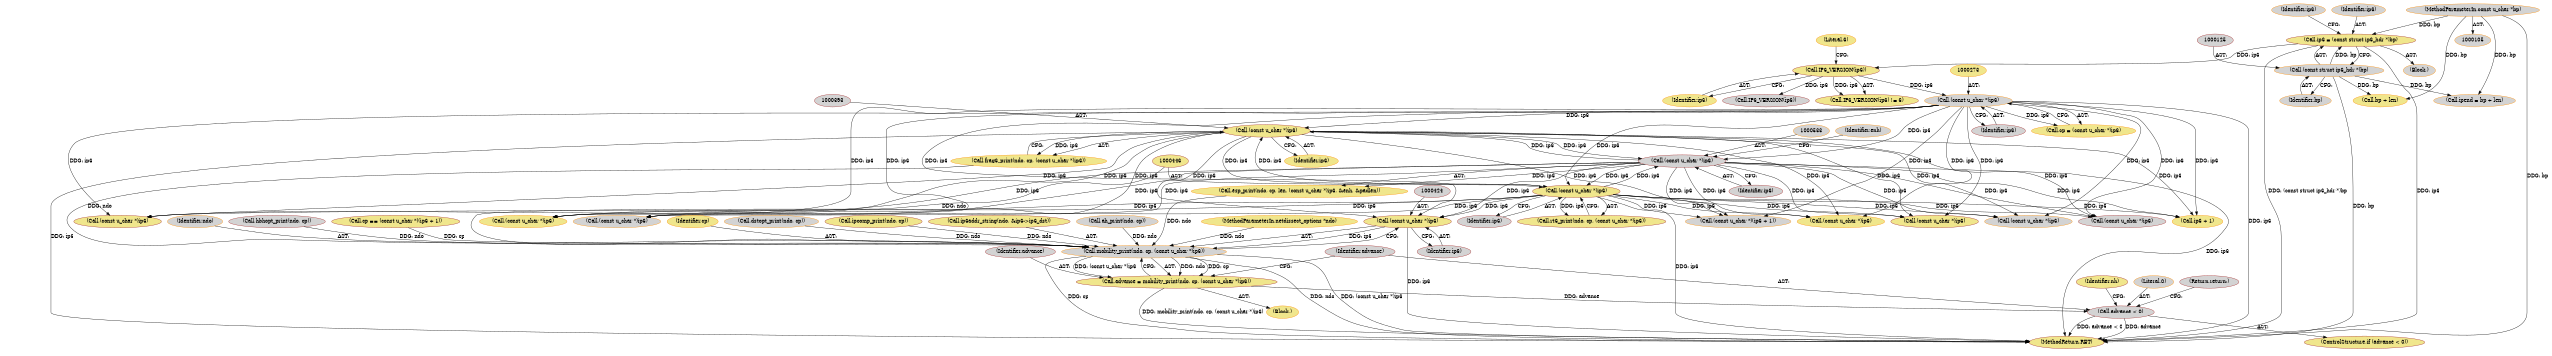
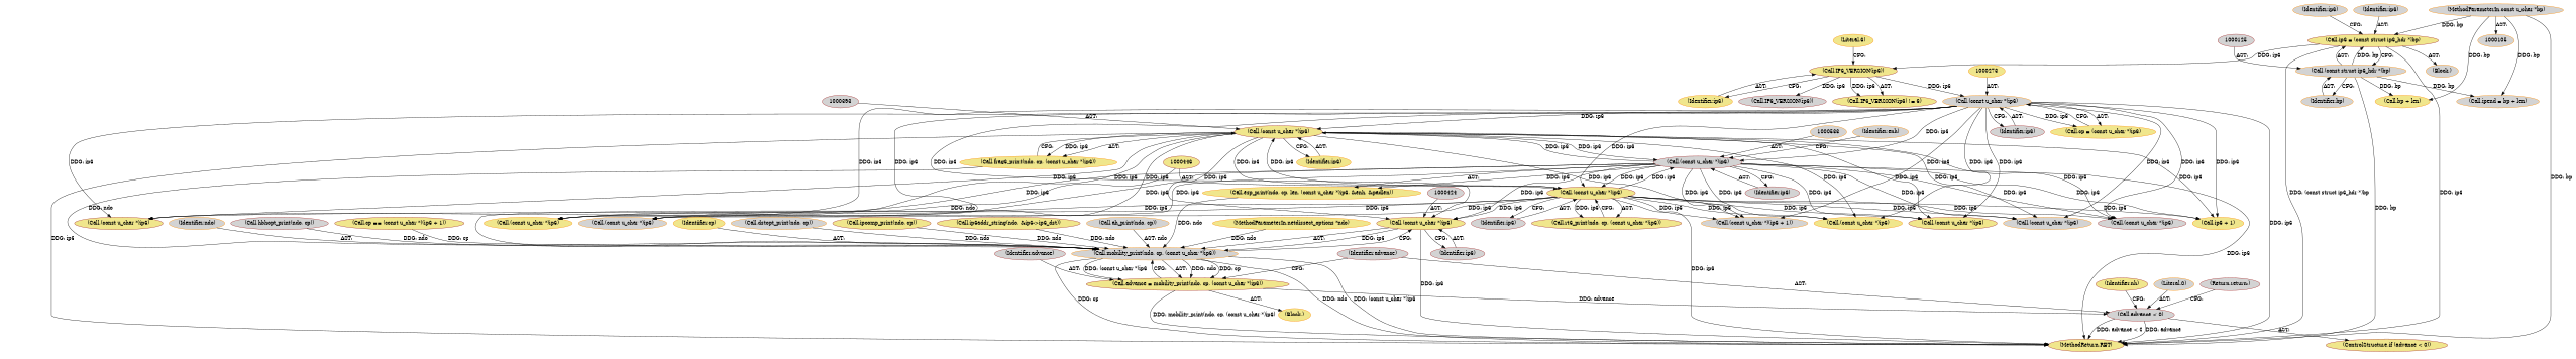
  digraph {
    node [color=darkorange fillcolor=lightgrey style=filled]
    n1 [color=brown fillcolor=khaki label="(Call,(const u_char *)ip6)"]
    n2 [label="(Call,mobility_print(ndo, cp, (const u_char *)ip6))"]
    n3 [color=brown label="(Identifier,ip6)"]
    n4 [color=brown fillcolor=khaki label="(MethodReturn,RET)"]
    n5 [color=brown fillcolor=khaki label="(Call,advance = mobility_print(ndo, cp, (const u_char *)ip6))"]
    n6 [color=brown fillcolor=khaki label="(Call,(const u_char *)ip6)"]
    n7 [color=brown label="(Call,(const u_char *)ip6)"]
    n8 [color=brown fillcolor=khaki label="(Call,(const u_char *)ip6)"]
    n9 [fillcolor=khaki label="(Identifier,ip6)"]
    n10 [color=brown fillcolor=khaki label="(Call,(const u_char *)ip6)"]
    n11 [label="(Call,(const u_char *)ip6)"]
    n12 [fillcolor=khaki label="(Call,(const u_char *)ip6)"]
    n13 [color=brown label="(Call,(const u_char *)ip6)"]
    n14 [fillcolor=khaki label="(Call,frag6_print(ndo, cp, (const u_char *)ip6))"]
    n15 [label="(Call,(const u_char *)ip6)"]
    n16 [label="(Call,(const u_char *)(ip6 + 1))"]
    n17 [fillcolor=khaki label="(Call,ip6 + 1)"]
    n18 [color=brown fillcolor=khaki label="(Call,(const u_char *)ip6)"]
    n19 [fillcolor=khaki label="(Call,(const u_char *)ip6)"]
    n20 [color=brown label="(Identifier,ip6)"]
    n21 [fillcolor=khaki label="(Call,esp_print(ndo, cp, len, (const u_char *)ip6, &enh, &padlen))"]
    n22 [color=brown fillcolor=khaki label="(Call,rt6_print(ndo, cp, (const u_char *)ip6))"]
    n23 [color=brown label="(Identifier,ip6)"]
    n24 [label="(Call,(const u_char *)ip6)"]
    n25 [color=brown label="(Identifier,ip6)"]
    n26 [fillcolor=khaki label="(Call,cp = (const u_char *)ip6)"]
    n27 [color=brown fillcolor=khaki label="(Call,IP6_VERSION(ip6))"]
    n28 [fillcolor=khaki label="(Identifier,ip6)"]
    n29 [color=brown label="(Call,IP6_VERSION(ip6))"]
    n30 [color=brown fillcolor=khaki label="(Call,IP6_VERSION(ip6) != 6)"]
    n31 [color=brown fillcolor=khaki label="(Call,ip6 = (const struct ip6_hdr *)bp)"]
    n32 [label="(Call,(const struct ip6_hdr *)bp)"]
    n33 [label="(Block,)"]
    n34 [label="(Call,ipend = bp + len)"]
    n35 [fillcolor=khaki label="(Call,bp + len)"]
    n36 [label="(Identifier,bp)"]
    n37 [label="(MethodParameterIn,const u_char *bp)"]
    1000105
    n39 [color=brown label="(Call,advance < 0)"]
    n40 [fillcolor=khaki label="(Block,)"]
    n41 [color=brown fillcolor=khaki label="(ControlStructure,if (advance < 0))"]
    n42 [label="(Literal,0)"]
    n43 [label="(Identifier,ip6)"]
    n44 [label="(Identifier,ndo)"]
    n45 [label="(Identifier,ip6)"]
    n46 [color=brown label="(Return,return;)"]
    n47 [color=brown label="(Call,hbhopt_print(ndo, cp))"]
    n48 [color=brown fillcolor=khaki label="(Call,cp == (const u_char *)(ip6 + 1))"]
    n49 [fillcolor=khaki label="(Identifier,cp)"]
    n50 [label="(Call,dstopt_print(ndo, cp))"]
    n51 [color=brown fillcolor=khaki label="(Call,ipcomp_print(ndo, cp))"]
    n52 [color=brown label="(Identifier,advance)"]
    n53 [color=brown fillcolor=khaki label="(Call,ip6addr_string(ndo, &ip6->ip6_dst))"]
    n54 [fillcolor=khaki label="(Literal,6)"]
    n55 [label="(Call,ah_print(ndo, cp))"]
    n56 [label="(Identifier,enh)"]
    n57 [color=brown label="(Identifier,advance)"]
    n58 [color=brown fillcolor=khaki label="(Identifier,nh)"]
    n59 [fillcolor=khaki label="(MethodParameterIn,netdissect_options *ndo)"]
    1000424 [color=brown]
    1000393 [color=brown]
    1000533
    1000273 [fillcolor=khaki]
    1000125 [color=brown]
    1000446 [color=brown fillcolor=khaki]
    n1 -> n2 [label="AST: "]
    n1 -> n2 [label="DDG: ip6"]
    n1 -> n3 [label="CFG: "]
    n1 -> n4 [label="DDG: ip6"]
    n2 -> n1 [label="CFG: "]
    n2 -> n4 [label="DDG: (const u_char *)ip6"]
    n2 -> n4 [label="DDG: cp"]
    n2 -> n4 [label="DDG: ndo"]
    n2 -> n5 [label="AST: "]
    n2 -> n5 [label="DDG: ndo"]
    n2 -> n5 [label="DDG: cp"]
    n2 -> n5 [label="DDG: (const u_char *)ip6"]
    n3 -> n1 [label="AST: "]
    n5 -> n2 [label="CFG: "]
    n5 -> n4 [label="DDG: mobility_print(ndo, cp, (const u_char *)ip6)"]
    n5 -> n39 [label="DDG: advance"]
    n5 -> n40 [label="AST: "]
    n6 -> n1 [label="DDG: ip6"]
    n6 -> n4 [label="DDG: ip6"]
    n6 -> n7 [label="DDG: ip6"]
    n6 -> n8 [label="DDG: ip6"]
    n6 -> n9 [label="CFG: "]
    n6 -> n10 [label="DDG: ip6"]
    n6 -> n11 [label="DDG: ip6"]
    n6 -> n12 [label="DDG: ip6"]
    n6 -> n13 [label="DDG: ip6"]
    n6 -> n14 [label="AST: "]
    n6 -> n14 [label="DDG: ip6"]
    n6 -> n15 [label="DDG: ip6"]
    n6 -> n16 [label="DDG: ip6"]
    n6 -> n17 [label="DDG: ip6"]
    n6 -> n18 [label="DDG: ip6"]
    n6 -> n19 [label="DDG: ip6"]
    n7 -> n1 [label="DDG: ip6"]
    n7 -> n4 [label="DDG: ip6"]
    n7 -> n6 [label="DDG: ip6"]
    n7 -> n8 [label="DDG: ip6"]
    n7 -> n10 [label="DDG: ip6"]
    n7 -> n11 [label="DDG: ip6"]
    n7 -> n12 [label="DDG: ip6"]
    n7 -> n13 [label="DDG: ip6"]
    n7 -> n15 [label="DDG: ip6"]
    n7 -> n16 [label="DDG: ip6"]
    n7 -> n17 [label="DDG: ip6"]
    n7 -> n18 [label="DDG: ip6"]
    n7 -> n19 [label="DDG: ip6"]
    n7 -> n20 [label="CFG: "]
    n7 -> n21 [label="AST: "]
    n7 -> n21 [label="DDG: ip6"]
    n8 -> n1 [label="DDG: ip6"]
    n8 -> n4 [label="DDG: ip6"]
    n8 -> n6 [label="DDG: ip6"]
    n8 -> n7 [label="DDG: ip6"]
    n8 -> n10 [label="DDG: ip6"]
    n8 -> n11 [label="DDG: ip6"]
    n8 -> n12 [label="DDG: ip6"]
    n8 -> n13 [label="DDG: ip6"]
    n8 -> n15 [label="DDG: ip6"]
    n8 -> n16 [label="DDG: ip6"]
    n8 -> n17 [label="DDG: ip6"]
    n8 -> n18 [label="DDG: ip6"]
    n8 -> n19 [label="DDG: ip6"]
    n8 -> n22 [label="AST: "]
    n8 -> n22 [label="DDG: ip6"]
    n8 -> n23 [label="CFG: "]
    n9 -> n6 [label="AST: "]
    n14 -> n2 [label="DDG: ndo"]
    n14 -> n6 [label="CFG: "]
    n20 -> n7 [label="AST: "]
    n21 -> n2 [label="DDG: ndo"]
    n22 -> n8 [label="CFG: "]
    n23 -> n8 [label="AST: "]
    n24 -> n1 [label="DDG: ip6"]
    n24 -> n4 [label="DDG: ip6"]
    n24 -> n6 [label="DDG: ip6"]
    n24 -> n7 [label="DDG: ip6"]
    n24 -> n8 [label="DDG: ip6"]
    n24 -> n10 [label="DDG: ip6"]
    n24 -> n11 [label="DDG: ip6"]
    n24 -> n12 [label="DDG: ip6"]
    n24 -> n13 [label="DDG: ip6"]
    n24 -> n15 [label="DDG: ip6"]
    n24 -> n16 [label="DDG: ip6"]
    n24 -> n17 [label="DDG: ip6"]
    n24 -> n18 [label="DDG: ip6"]
    n24 -> n19 [label="DDG: ip6"]
    n24 -> n25 [label="CFG: "]
    n24 -> n26 [label="AST: "]
    n24 -> n26 [label="DDG: ip6"]
    n25 -> n24 [label="AST: "]
    n26 -> n24 [label="CFG: "]
    n27 -> n24 [label="DDG: ip6"]
    n27 -> n28 [label="CFG: "]
    n27 -> n29 [label="DDG: ip6"]
    n27 -> n30 [label="AST: "]
    n27 -> n30 [label="DDG: ip6"]
    n28 -> n27 [label="AST: "]
    n31 -> n4 [label="DDG: ip6"]
    n31 -> n4 [label="DDG: (const struct ip6_hdr *)bp"]
    n31 -> n27 [label="DDG: ip6"]
    n31 -> n32 [label="CFG: "]
    n31 -> n33 [label="AST: "]
    n32 -> n4 [label="DDG: bp"]
    n32 -> n31 [label="AST: "]
    n32 -> n31 [label="DDG: bp"]
    n32 -> n34 [label="DDG: bp"]
    n32 -> n35 [label="DDG: bp"]
    n32 -> n36 [label="CFG: "]
    n36 -> n32 [label="AST: "]
    n37 -> n4 [label="DDG: bp"]
    n37 -> n31 [label="DDG: bp"]
    n37 -> n34 [label="DDG: bp"]
    n37 -> n35 [label="DDG: bp"]
    n37 -> 1000105 [label="AST: "]
    n39 -> n4 [label="DDG: advance"]
    n39 -> n4 [label="DDG: advance < 0"]
    n39 -> n41 [label="AST: "]
    n42 -> n39 [label="AST: "]
    n43 -> n31 [label="CFG: "]
    n44 -> n2 [label="AST: "]
    n45 -> n31 [label="AST: "]
    n46 -> n39 [label="CFG: "]
    n47 -> n2 [label="DDG: ndo"]
    n48 -> n2 [label="DDG: cp"]
    n49 -> n2 [label="AST: "]
    n50 -> n2 [label="DDG: ndo"]
    n51 -> n2 [label="DDG: ndo"]
    n52 -> n5 [label="CFG: "]
    n52 -> n39 [label="AST: "]
-   n53 -> n2 [label="AST: "]
+   n53 -> n2 [label="DDG: ndo"]
    n54 -> n27 [label="CFG: "]
-   n55 -> n2 [label="DDG: ndo"]
+   n55 -> n2 [label="AST: ndo"]
    n56 -> n7 [label="CFG: "]
    n57 -> n5 [label="AST: "]
    n58 -> n39 [label="CFG: "]
    n59 -> n2 [label="DDG: ndo"]
    1000424 -> n1 [label="AST: "]
    1000393 -> n6 [label="AST: "]
    1000533 -> n7 [label="AST: "]
    1000273 -> n24 [label="AST: "]
    1000125 -> n32 [label="AST: "]
    1000446 -> n2 [label="DDG: ndo"]
    1000446 -> n8 [label="AST: "]
  }
